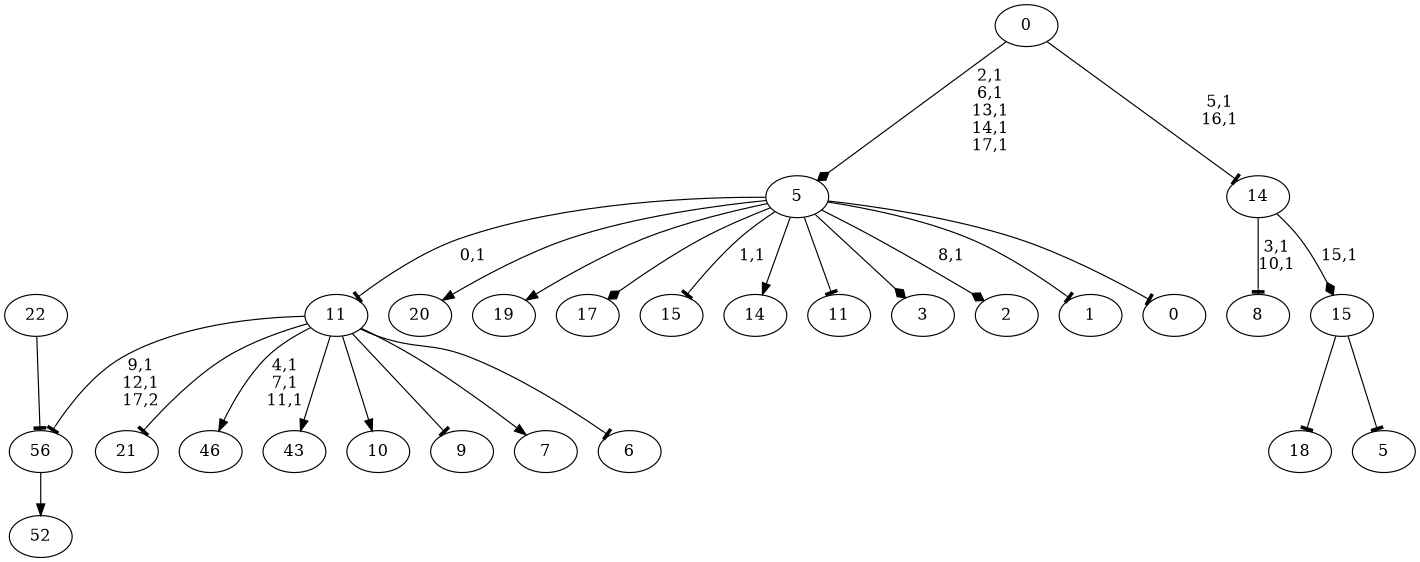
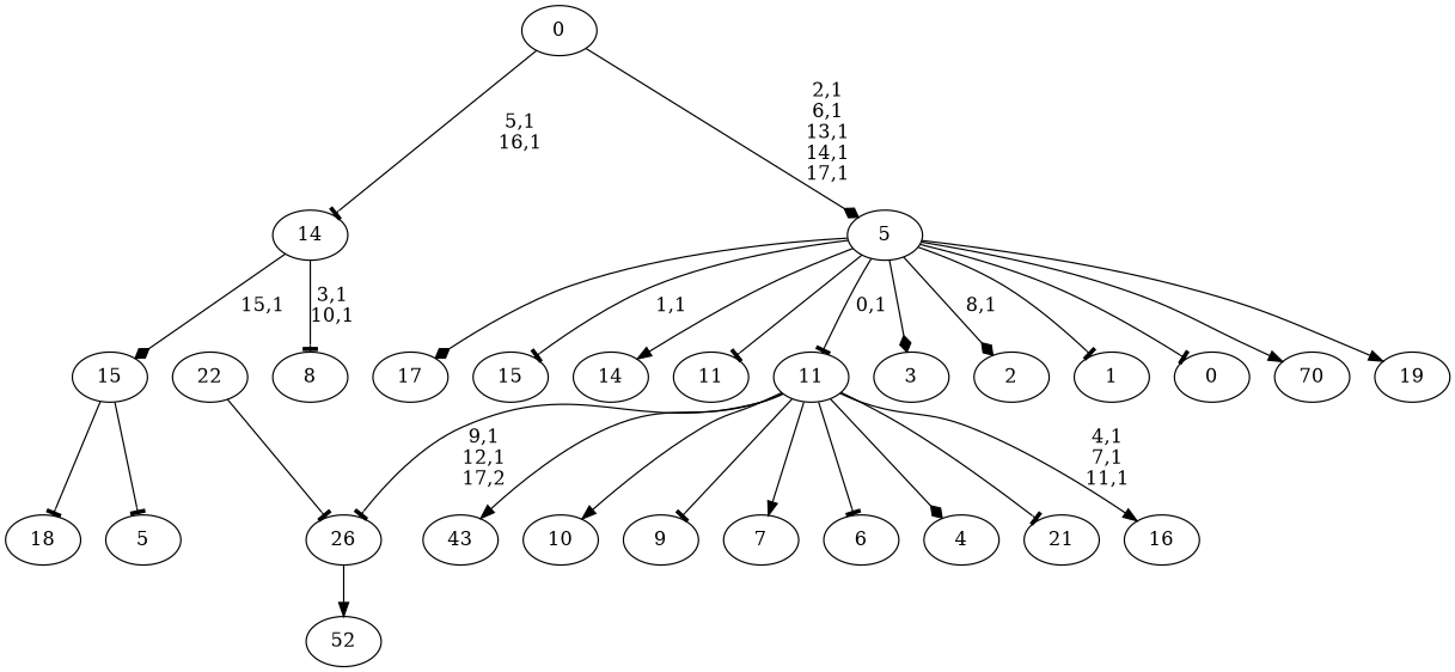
  digraph {
    edge [arrowhead=tee]
    n1 [label=22]
-   26 [label=56]
+   26
    n3 [label=21]
-   n4 [label=20]
+   n4 [label=70]
    n5 [label=19]
    n6 [label=18]
    n7 [label=17]
-   n8 [label=46]
+   n8 [label=16]
    n9 [label=15]
    n10 [label=14]
    n11 [label=43]
    n12 [label=52]
    n13 [label=11]
    n14 [label=10]
    n15 [label=9]
    n16 [label=8]
    n17 [label=7]
    n18 [label=6]
    n19 [label=5]
    15
    14
+   n22 [label=4]
    11
    n24 [label=3]
    n25 [label=2]
    n26 [label=1]
    n27 [label=0]
    5
    0
    n1 -> 26
    26 -> n12 [arrowhead=normal]
    15 -> n6
    15 -> n19
    14 -> n16 [label="3,1\n10,1"]
    14 -> 15 [arrowhead=diamond label="15,1"]
    11 -> 26 [label="9,1\n12,1\n17,2"]
    11 -> n3
    11 -> n8 [arrowhead=normal label="4,1\n7,1\n11,1"]
    11 -> n11 [arrowhead=normal]
    11 -> n14 [arrowhead=normal]
    11 -> n15
    11 -> n17 [arrowhead=normal]
    11 -> n18
+   11 -> n22 [arrowhead=diamond]
    5 -> n4 [arrowhead=normal]
    5 -> n5 [arrowhead=normal]
    5 -> n7 [arrowhead=diamond]
    5 -> n9 [label="1,1"]
    5 -> n10 [arrowhead=normal]
    5 -> n13
    5 -> 11 [label="0,1"]
    5 -> n24 [arrowhead=diamond]
    5 -> n25 [arrowhead=diamond label="8,1"]
    5 -> n26
    5 -> n27
    0 -> 14 [label="5,1\n16,1"]
    0 -> 5 [arrowhead=diamond label="2,1\n6,1\n13,1\n14,1\n17,1"]
  }
